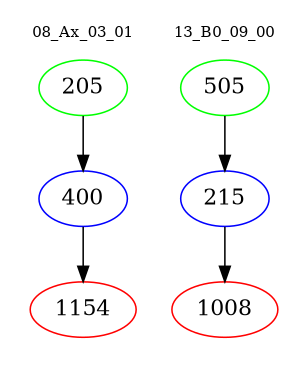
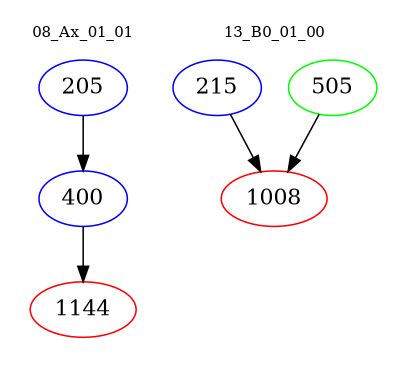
  digraph {
    fontname="DejaVu Serif"
    node [color=green fontname="DejaVu Serif"]
    edge [color=black fontname="DejaVu Serif"]
-   n1 [label=205]
+   n1 [color=blue label=205]
    n2 [color=blue label=400]
-   n3 [color=red label=1154]
+   n3 [color=red label=1144]
    n4 [label=505]
    n5 [color=blue label=215]
    n6 [color=red label=1008]
    subgraph cluster_1 {
      color=white
      fontsize=10
-     label="08_Ax_03_01"
+     label="08_Ax_01_01"
      n1
      n2
      n3
    }
    subgraph cluster_2 {
      color=white
      fontsize=10
-     label="13_B0_09_00"
+     label="13_B0_01_00"
      n4
      n5
      n6
    }
    n1 -> n2
    n2 -> n3
-   n4 -> n5
+   n4 -> n6
    n5 -> n6
  }
